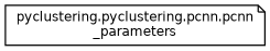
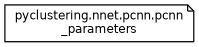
  digraph {
    rankdir=TB
-   n1 [color=black fillcolor=white fontname=Helvetica fontsize=10 height=0.2 label="pyclustering.pyclustering.pcnn.pcnn\l_parameters" shape=note style=filled width=0.4]
+   n1 [color=black fillcolor=white fontname=Helvetica fontsize=10 height=0.2 label="pyclustering.nnet.pcnn.pcnn\l_parameters" shape=note style=filled width=0.4]
  }
